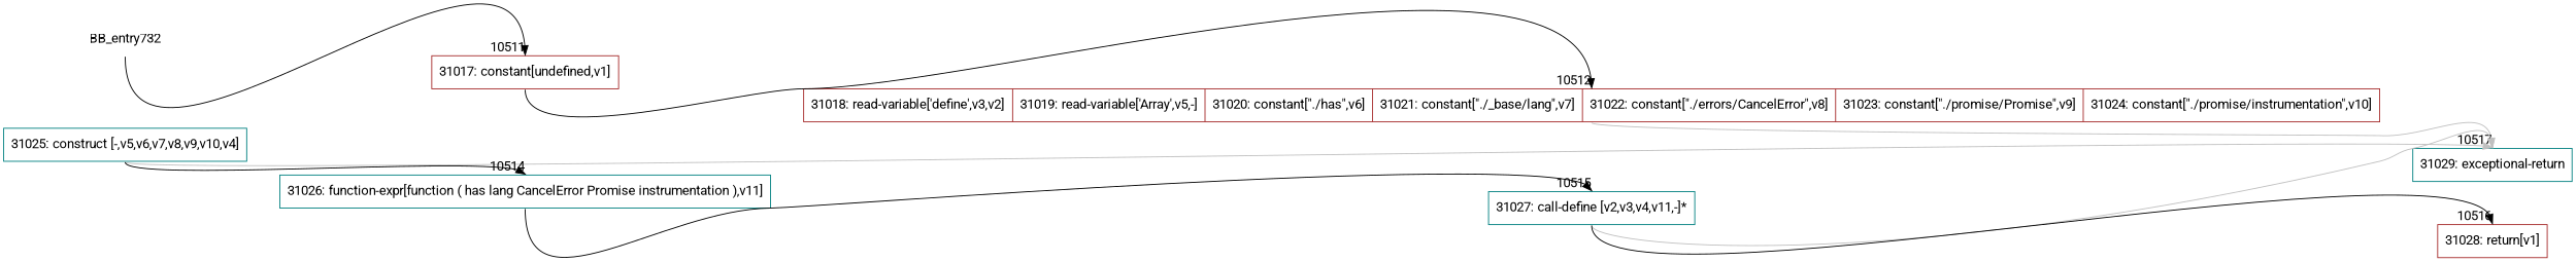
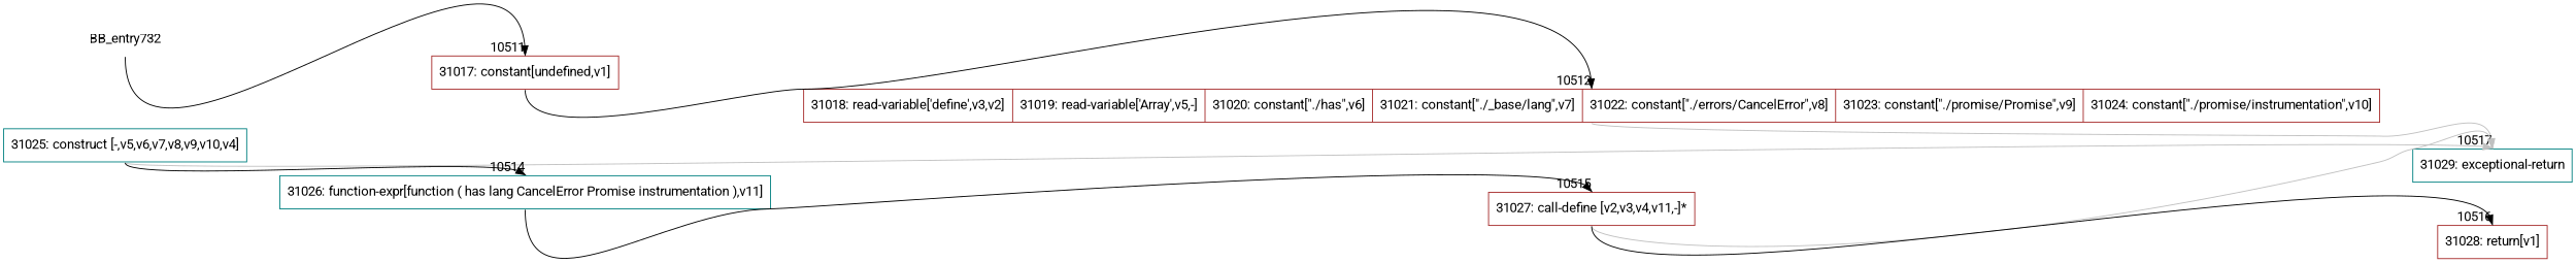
  digraph {
    fontname=Roboto
    rankdir=LR
    node [color=brown fontname=Roboto shape=record]
    edge [fontname=Roboto headport=n tailport=s]
    n1 [label=BB_entry732 shape=none]
    n2 [label="{31017: constant[undefined,v1]}"]
    n3 [label="{31018: read-variable['define',v3,v2]|31019: read-variable['Array',v5,-]|31020: constant[\"./has\",v6]|31021: constant[\"./_base/lang\",v7]|31022: constant[\"./errors/CancelError\",v8]|31023: constant[\"./promise/Promise\",v9]|31024: constant[\"./promise/instrumentation\",v10]}"]
    n4 [color=teal label="{31029: exceptional-return}"]
    n5 [color=teal label="{31025: construct [-,v5,v6,v7,v8,v9,v10,v4]}"]
    n6 [color=teal label="{31026: function-expr[function ( has lang CancelError Promise instrumentation ),v11]}"]
-   n7 [color=teal label="{31027: call-define [v2,v3,v4,v11,-]*}"]
+   n7 [label="{31027: call-define [v2,v3,v4,v11,-]*}"]
    n8 [label="{31028: return[v1]}"]
    n1 -> n2 [headlabel="    10511"]
    n2 -> n3 [headlabel="      10512"]
    n3 -> n4 [color=gray headlabel="      10517"]
    n5 -> n4 [color=gray]
    n5 -> n6 [headlabel="      10514"]
    n6 -> n7 [headlabel="      10515"]
    n7 -> n4 [color=gray]
    n7 -> n8 [headlabel="      10516"]
  }
